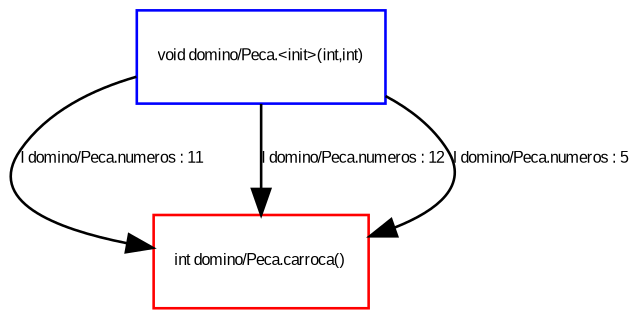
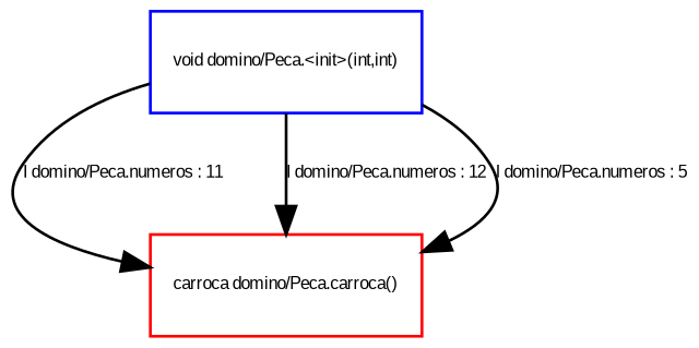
  digraph {
    concentrate=true
    fontsize=6
    node [fontcolor=black fontname=Arial fontsize=6 shape=box]
    edge [color=black fontcolor=black fontname=Arial fontsize=6]
-   "int domino/Peca.carroca()" [color=red]
+   "int domino/Peca.carroca()" [color=red label="carroca domino/Peca.carroca()"]
    "void domino/Peca.<init>(int,int)" [color=blue]
    "void domino/Peca.<init>(int,int)" -> "int domino/Peca.carroca()" [label="I domino/Peca.numeros : 11"]
    "void domino/Peca.<init>(int,int)" -> "int domino/Peca.carroca()" [label="I domino/Peca.numeros : 12"]
    "void domino/Peca.<init>(int,int)" -> "int domino/Peca.carroca()" [label="I domino/Peca.numeros : 5"]
  }
